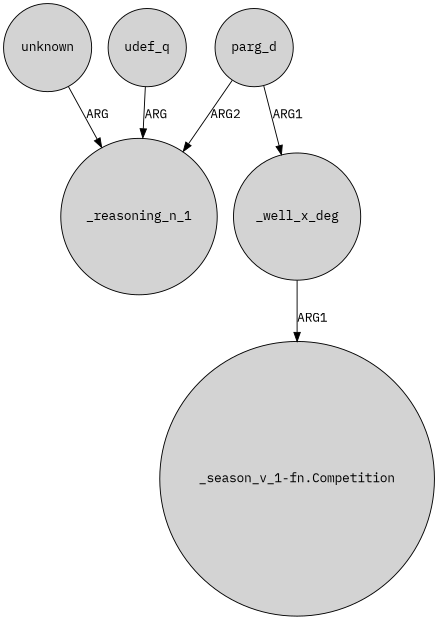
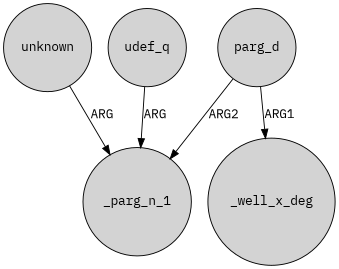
  digraph {
    fontname="IBM Plex Mono"
    node [fontname="IBM Plex Mono" shape=circle style=filled]
    edge [fontname="IBM Plex Mono"]
    unknown
-   _reasoning_n_1
+   _reasoning_n_1 [label=_parg_n_1]
    udef_q
    parg_d
    _well_x_deg
-   "_season_v_1-fn.Competition"
    unknown -> _reasoning_n_1 [label=ARG]
    udef_q -> _reasoning_n_1 [label=ARG]
    parg_d -> _reasoning_n_1 [label=ARG2]
    parg_d -> _well_x_deg [label=ARG1]
-   _well_x_deg -> "_season_v_1-fn.Competition" [label=ARG1]
  }
